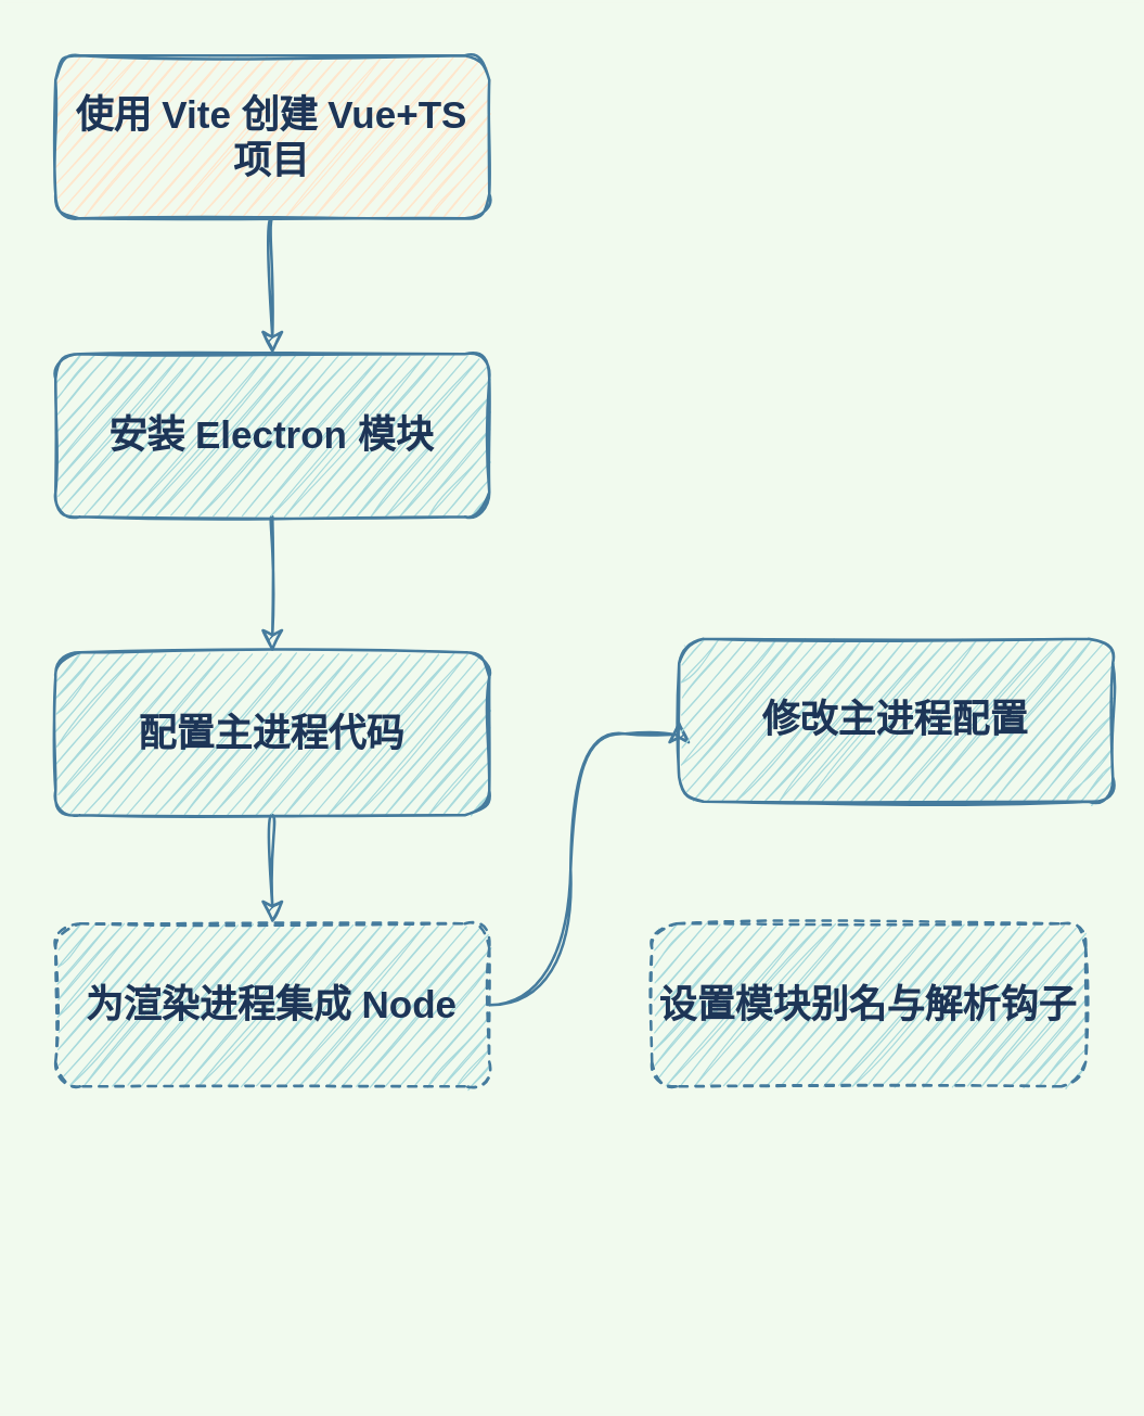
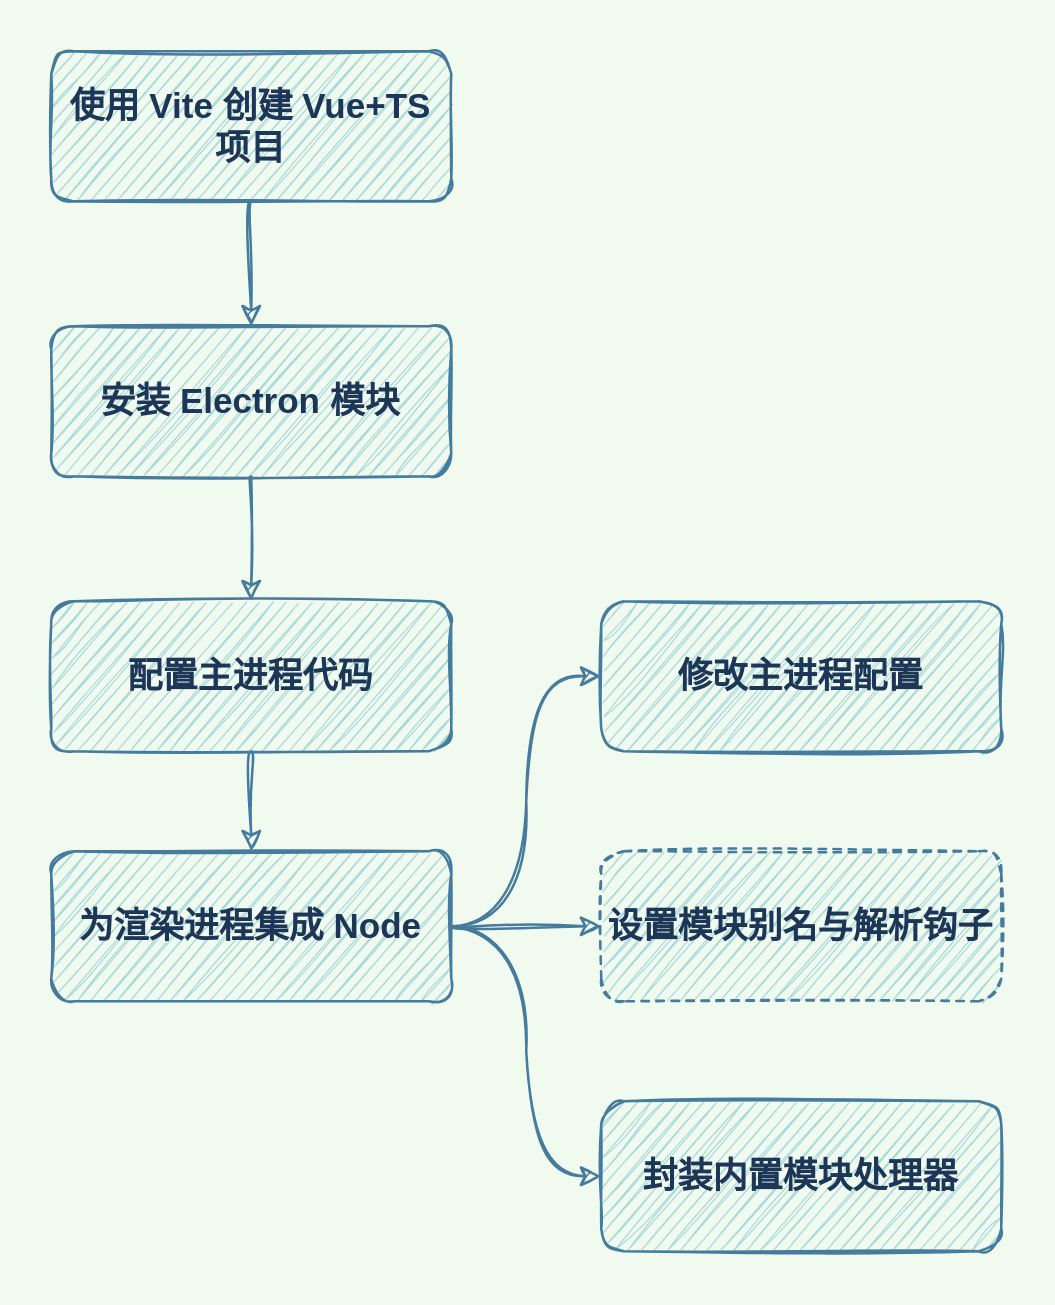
  <mxCell id="0" />
  <mxCell id="1" parent="0" />
  <mxCell id="2" style="edgeStyle=orthogonalEdgeStyle;rounded=1;orthogonalLoop=1;jettySize=auto;html=1;exitX=0.5;exitY=1;exitDx=0;exitDy=0;strokeColor=#457B9D;labelBackgroundColor=#F1FAEE;fontColor=#1D3557;curved=1;sketch=1;" edge="1" parent="1" source="3" target="5"><mxGeometry relative="1" as="geometry" /></mxCell>
- <mxCell id="3" value="使用 Vite 创建 Vue+TS项目" style="rounded=1;whiteSpace=wrap;html=1;fontSize=14;glass=0;strokeWidth=1;shadow=0;fillColor=#ffe6cc;strokeColor=#457B9D;fontColor=#1D3557;fontStyle=1;sketch=1;" parent="1" vertex="1"><mxGeometry x="20" y="20" width="160" height="60" as="geometry" /></mxCell>
+ <mxCell id="3" value="使用 Vite 创建 Vue+TS项目" style="rounded=1;whiteSpace=wrap;html=1;fontSize=14;glass=0;strokeWidth=1;shadow=0;fillColor=#A8DADC;strokeColor=#457B9D;fontColor=#1D3557;fontStyle=1;sketch=1;" parent="1" vertex="1"><mxGeometry x="20" y="20" width="160" height="60" as="geometry" /></mxCell>
  <mxCell id="4" style="edgeStyle=orthogonalEdgeStyle;rounded=1;orthogonalLoop=1;jettySize=auto;html=1;exitX=0.5;exitY=1;exitDx=0;exitDy=0;entryX=0.5;entryY=0;entryDx=0;entryDy=0;strokeColor=#457B9D;labelBackgroundColor=#F1FAEE;fontColor=#1D3557;curved=1;sketch=1;" edge="1" parent="1" source="5" target="7"><mxGeometry relative="1" as="geometry" /></mxCell>
  <mxCell id="5" value="安装 Electron 模块" style="rounded=1;whiteSpace=wrap;html=1;fontSize=14;glass=0;strokeWidth=1;shadow=0;fillColor=#A8DADC;strokeColor=#457B9D;fontColor=#1D3557;fontStyle=1;sketch=1;" vertex="1" parent="1"><mxGeometry x="20" y="130" width="160" height="60" as="geometry" /></mxCell>
  <mxCell id="6" style="edgeStyle=orthogonalEdgeStyle;rounded=1;orthogonalLoop=1;jettySize=auto;html=1;exitX=0.5;exitY=1;exitDx=0;exitDy=0;entryX=0.5;entryY=0;entryDx=0;entryDy=0;strokeColor=#457B9D;labelBackgroundColor=#F1FAEE;fontColor=#1D3557;curved=1;sketch=1;" edge="1" parent="1" source="7" target="11"><mxGeometry relative="1" as="geometry" /></mxCell>
  <mxCell id="7" value="配置主进程代码" style="rounded=1;whiteSpace=wrap;html=1;fontSize=14;glass=0;strokeWidth=1;shadow=0;fillColor=#A8DADC;strokeColor=#457B9D;fontColor=#1D3557;fontStyle=1;sketch=1;" vertex="1" parent="1"><mxGeometry x="20" y="240" width="160" height="60" as="geometry" /></mxCell>
  <mxCell id="8" style="edgeStyle=orthogonalEdgeStyle;rounded=1;orthogonalLoop=1;jettySize=auto;html=1;entryX=0;entryY=0.5;entryDx=0;entryDy=0;strokeColor=#457B9D;labelBackgroundColor=#F1FAEE;fontColor=#1D3557;curved=1;sketch=1;" edge="1" parent="1" source="11" target="12"><mxGeometry relative="1" as="geometry"><Array as="points"><mxPoint x="210" y="370" /><mxPoint x="210" y="270" /></Array></mxGeometry></mxCell>
- <mxCell id="11" value="为渲染进程集成 Node" style="rounded=1;whiteSpace=wrap;html=1;fontSize=14;glass=0;strokeWidth=1;shadow=0;fillColor=#A8DADC;strokeColor=#457B9D;fontColor=#1D3557;fontStyle=1;sketch=1;dashed=1;" vertex="1" parent="1"><mxGeometry x="20" y="340" width="160" height="60" as="geometry" /></mxCell>
- <mxCell id="12" value="修改主进程配置" style="rounded=1;whiteSpace=wrap;html=1;fontSize=14;glass=0;strokeWidth=1;shadow=0;fillColor=#A8DADC;strokeColor=#457B9D;fontColor=#1D3557;labelBackgroundColor=none;labelBorderColor=none;fontStyle=1;sketch=1;" vertex="1" parent="1"><mxGeometry x="250" y="235" width="160" height="60" as="geometry" /></mxCell>
+ <mxCell id="9" style="edgeStyle=orthogonalEdgeStyle;rounded=1;orthogonalLoop=1;jettySize=auto;html=1;entryX=0;entryY=0.5;entryDx=0;entryDy=0;strokeColor=#457B9D;labelBackgroundColor=#F1FAEE;fontColor=#1D3557;curved=1;sketch=1;" edge="1" parent="1" source="11" target="14"><mxGeometry relative="1" as="geometry" /></mxCell>
+ <mxCell id="10" style="edgeStyle=orthogonalEdgeStyle;rounded=1;orthogonalLoop=1;jettySize=auto;html=1;entryX=0;entryY=0.5;entryDx=0;entryDy=0;strokeColor=#457B9D;labelBackgroundColor=#F1FAEE;fontColor=#1D3557;curved=1;sketch=1;" edge="1" parent="1" source="11" target="13"><mxGeometry relative="1" as="geometry" /></mxCell>
+ <mxCell id="11" value="为渲染进程集成 Node" style="rounded=1;whiteSpace=wrap;html=1;fontSize=14;glass=0;strokeWidth=1;shadow=0;fillColor=#A8DADC;strokeColor=#457B9D;fontColor=#1D3557;fontStyle=1;sketch=1;" vertex="1" parent="1"><mxGeometry x="20" y="340" width="160" height="60" as="geometry" /></mxCell>
+ <mxCell id="12" value="修改主进程配置" style="rounded=1;whiteSpace=wrap;html=1;fontSize=14;glass=0;strokeWidth=1;shadow=0;fillColor=#A8DADC;strokeColor=#457B9D;fontColor=#1D3557;labelBackgroundColor=none;labelBorderColor=none;fontStyle=1;sketch=1;" vertex="1" parent="1"><mxGeometry x="240" y="240" width="160" height="60" as="geometry" /></mxCell>
  <mxCell id="13" value="设置模块别名与解析钩子" style="rounded=1;whiteSpace=wrap;html=1;fontSize=14;glass=0;strokeWidth=1;shadow=0;fillColor=#A8DADC;strokeColor=#457B9D;fontColor=#1D3557;fontStyle=1;sketch=1;dashed=1;" vertex="1" parent="1"><mxGeometry x="240" y="340" width="160" height="60" as="geometry" /></mxCell>
+ <mxCell id="14" value="封装内置模块处理器" style="rounded=1;whiteSpace=wrap;html=1;fontSize=14;glass=0;strokeWidth=1;shadow=0;fillColor=#A8DADC;strokeColor=#457B9D;fontColor=#1D3557;fontStyle=1;sketch=1;" vertex="1" parent="1"><mxGeometry x="240" y="440" width="160" height="60" as="geometry" /></mxCell>
